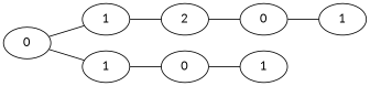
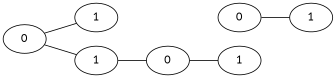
  graph {
    rankdir=LR
    fontname=Lato
    node [fontname=Lato]
    edge [fontname=Lato]
    n1 [label=0]
    n2 [label=1]
    n3 [label=1]
-   n4 [label=2]
    n5 [label=0]
    n6 [label=1]
    n7 [label=0]
    n8 [label=1]
    n1 -- n2
    n1 -- n3
-   n2 -- n4
    n3 -- n7
-   n4 -- n5
    n5 -- n6
    n7 -- n8
  }
